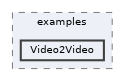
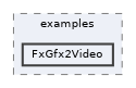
  digraph {
    compound=true
-   n1 [color=grey25 fillcolor="#edf0f7" fontname=Helvetica fontsize=10 height=0.2 label=Video2Video shape=box style="filled,bold" width=0.4]
+   n1 [color=grey25 fillcolor="#edf0f7" fontname=Helvetica fontsize=10 height=0.2 label=FxGfx2Video shape=box style="filled,bold" width=0.4]
    subgraph cluster_1 {
      bgcolor="#edf0f7"
      fontname=Helvetica
      fontsize=10
      label=examples
      pencolor=grey50
      style="filled,dashed"
      n1
    }
  }
